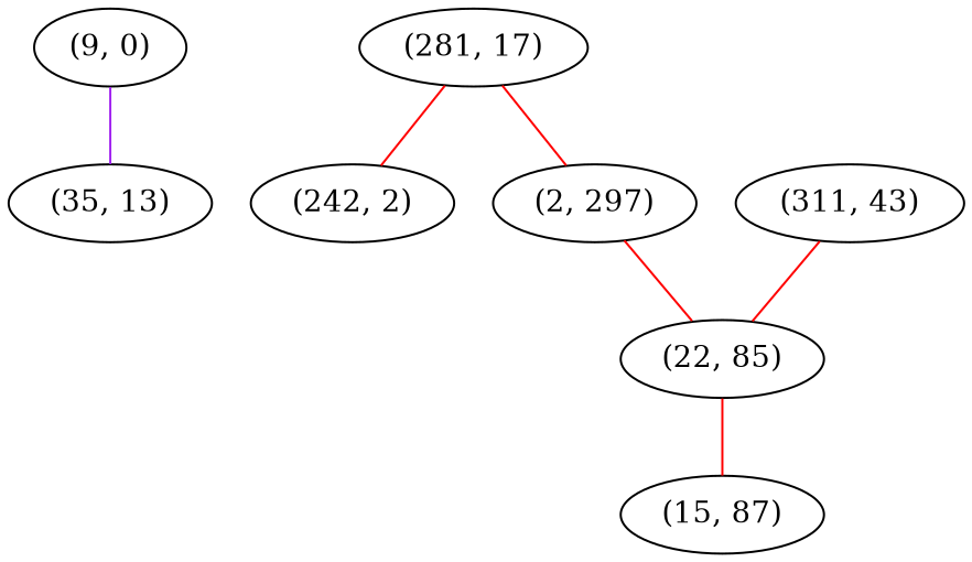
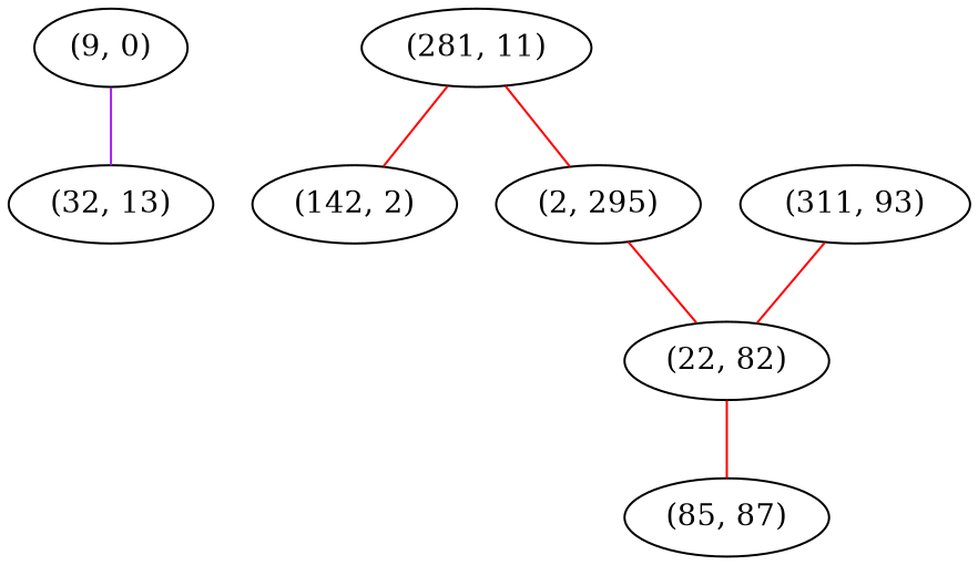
  graph {
    edge [color=red weight=1]
    n1 [label="(9, 0)"]
-   "(32, 13)" [label="(35, 13)"]
-   "(281, 17)"
-   "(242, 2)"
-   "(2, 297)"
-   "(311, 43)"
-   "(22, 85)"
-   "(15, 87)"
+   "(32, 13)"
+   "(281, 17)" [label="(281, 11)"]
+   "(242, 2)" [label="(142, 2)"]
+   "(2, 297)" [label="(2, 295)"]
+   "(311, 43)" [label="(311, 93)"]
+   "(22, 85)" [label="(22, 82)"]
+   "(15, 87)" [label="(85, 87)"]
    n1 -- "(32, 13)" [color=purple weight=4]
    "(281, 17)" -- "(242, 2)"
    "(281, 17)" -- "(2, 297)"
    "(2, 297)" -- "(22, 85)"
    "(311, 43)" -- "(22, 85)"
    "(22, 85)" -- "(15, 87)"
  }
